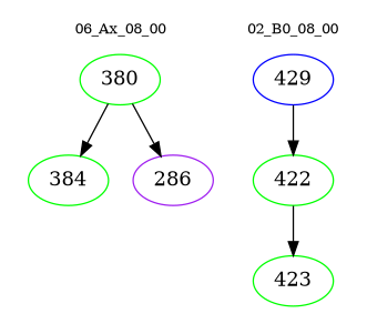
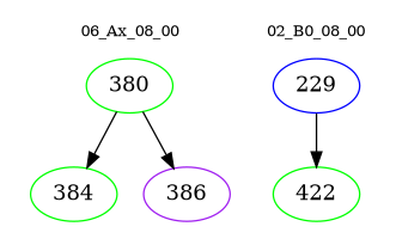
  digraph {
    node [color=green]
    edge [color=black]
    n1 [label=380]
    n2 [label=384]
-   n3 [color=purple label=286]
+   n3 [color=purple label=386]
    n4 [label=422]
-   n5 [label=423]
-   n6 [color=blue label=429]
+   n6 [color=blue label=229]
    subgraph cluster_1 {
      color=white
      fontsize=10
      label="06_Ax_08_00"
      n1
      n2
      n3
    }
    subgraph cluster_2 {
      color=white
      fontsize=10
      label="02_B0_08_00"
      n4
-     n5
      n6
    }
    n1 -> n2
    n1 -> n3
-   n4 -> n5
    n6 -> n4
  }
